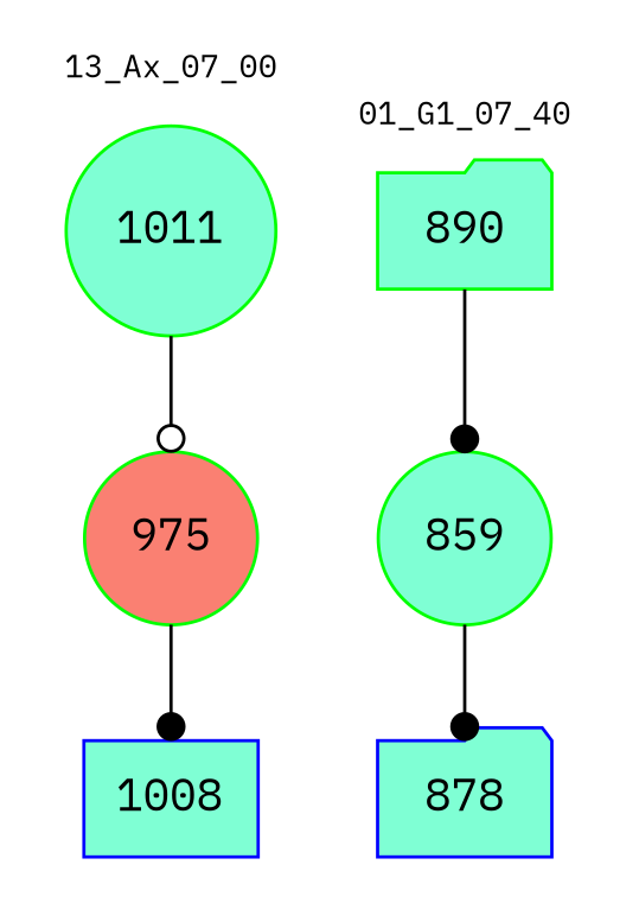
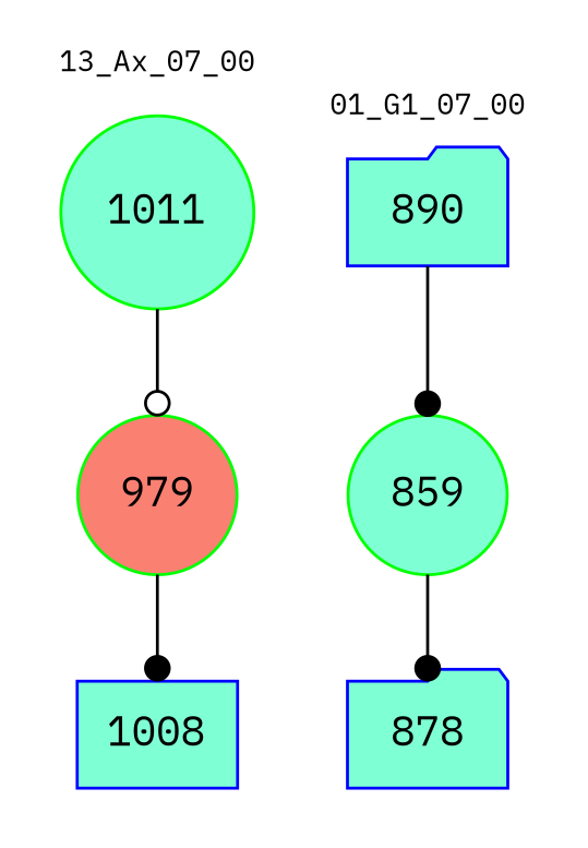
  digraph {
    fontname="IBM Plex Mono"
    node [color=green fillcolor=aquamarine fontname="IBM Plex Mono" shape=circle style=filled]
    edge [arrowhead=dot color=black fontname="IBM Plex Mono"]
    n1 [label=1011]
-   n2 [fillcolor=salmon label=975]
+   n2 [fillcolor=salmon label=979]
    n3 [color=blue label=1008 shape=box]
-   n4 [label=890 shape=folder]
+   n4 [color=blue label=890 shape=folder]
    n5 [label=859]
    n6 [color=blue label=878 shape=folder]
    subgraph cluster_1 {
      color=white
      fontsize=10
      label="13_Ax_07_00"
      n1
      n2
      n3
    }
    subgraph cluster_2 {
      color=white
      fontsize=10
-     label="01_G1_07_40"
+     label="01_G1_07_00"
      n4
      n5
      n6
    }
    n1 -> n2 [arrowhead=odot]
    n2 -> n3
    n4 -> n5
    n5 -> n6
  }
